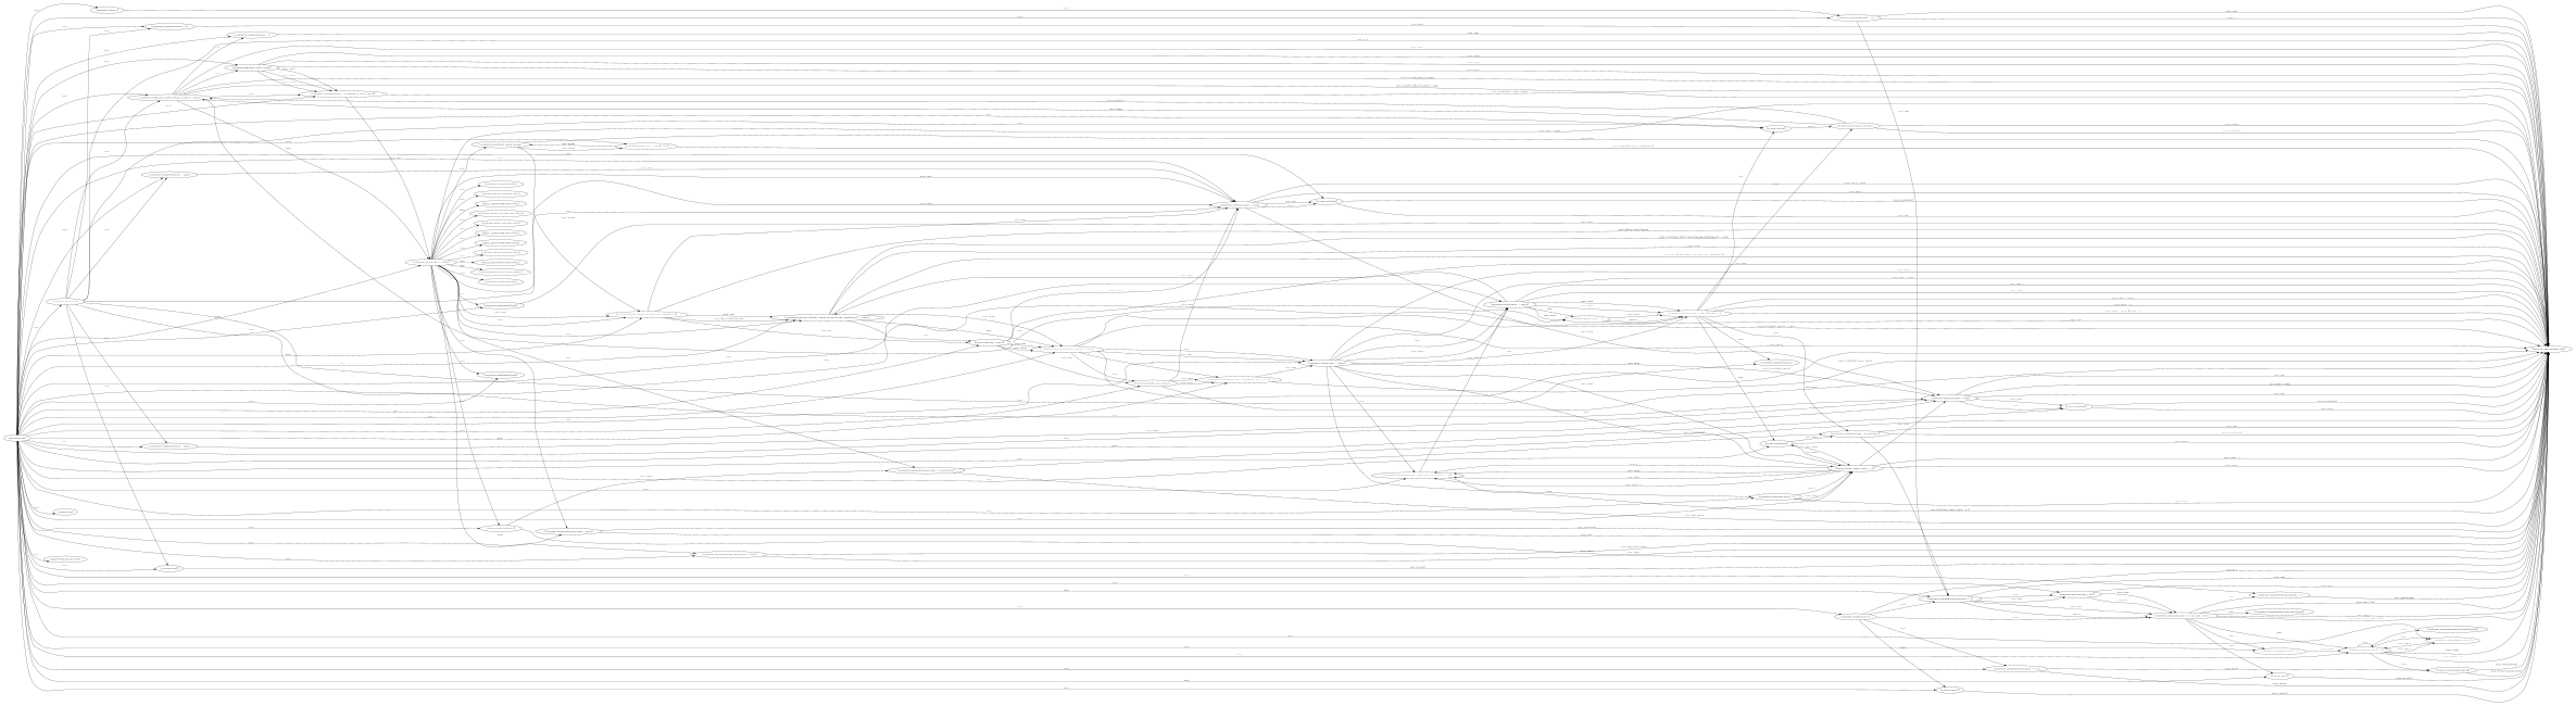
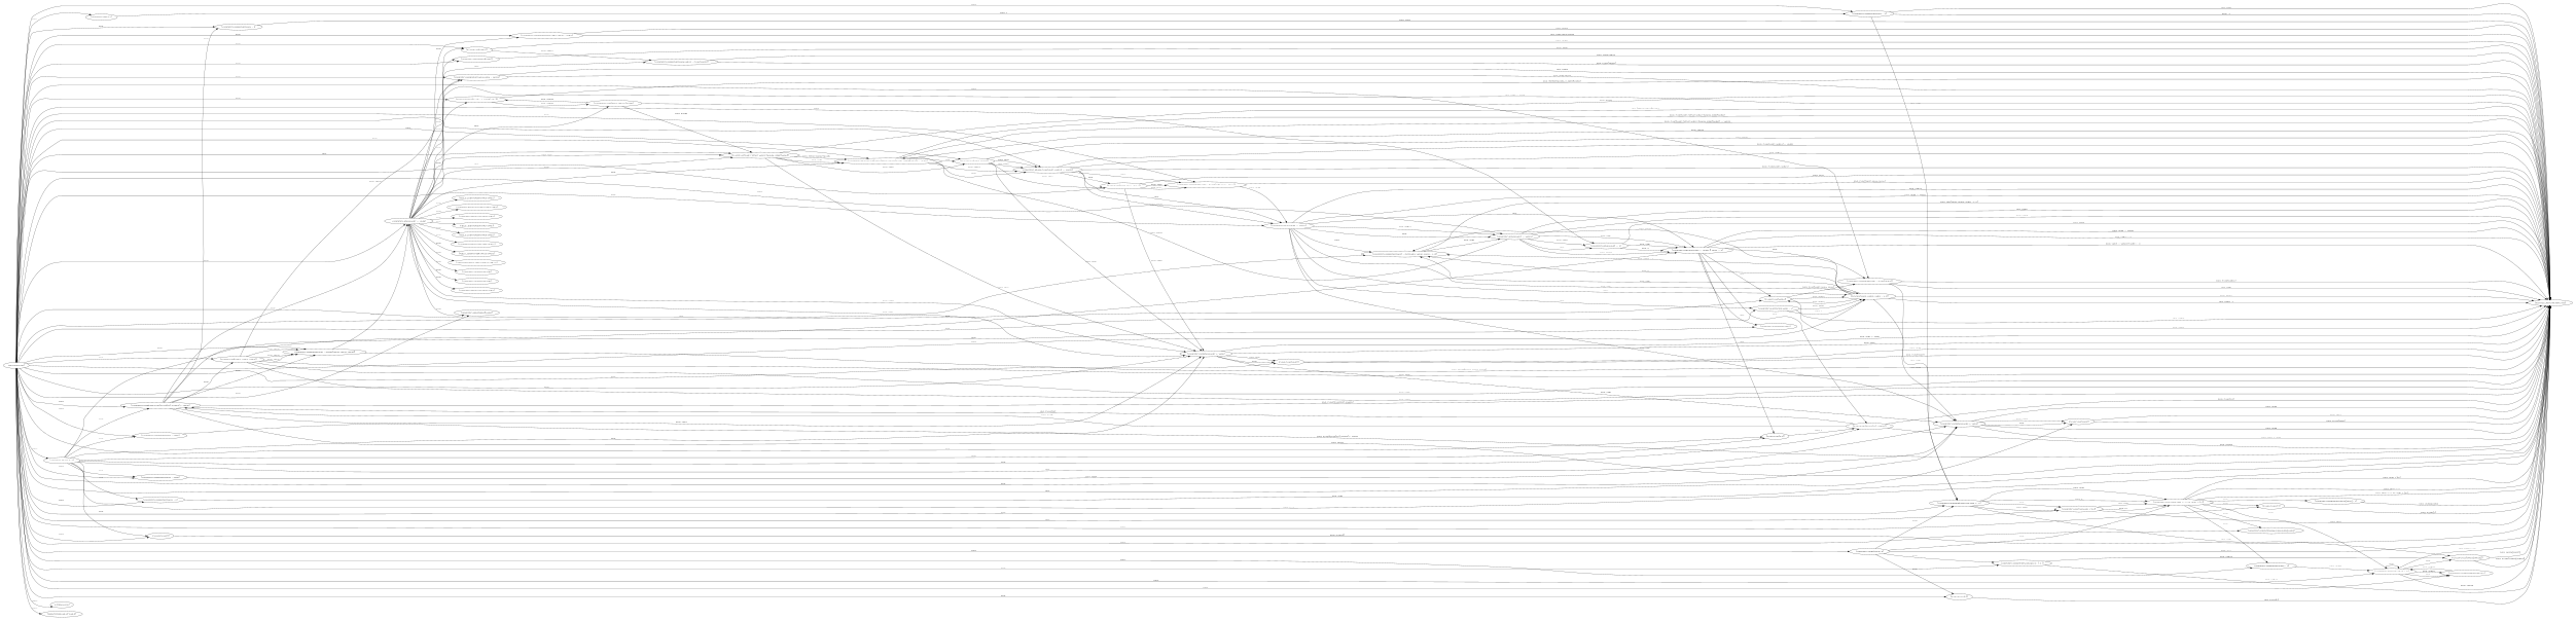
  digraph {
    fontname="Comic Neue"
    rankdir=LR
    node [fontname="Comic Neue"]
    edge [fontname="Comic Neue"]
    n1 [label="(METHOD,FUN1)"]
    n2 [label="(<operator>.assignment,VAR1 = -1)"]
    n3 [label="(<operator>.minus,-1)"]
    n4 [label="(<operator>.equals,5==5)"]
    n5 [label="(<operator>.assignment,VAR4 = 0)"]
    n6 [label="(<operator>.assignment,VAR7 = VAR8)"]
    n7 [label="(<operator>.assignment,VAR9 = VAR8)"]
    n8 [label="(<operator>.notEquals,FUN2(FUN3(2,2), &VAR3) != VAR12)"]
    n9 [label="(FUN3,FUN3(2,2))"]
    n10 [label="(<operator>.assignment,VAR4 = 1)"]
    n11 [label="(<operator>.assignment,VAR7 = socket(VAR13, VAR14, VAR15))"]
    n12 [label="(socket,socket(VAR13, VAR14, VAR15))"]
    n13 [label="(<operator>.equals,VAR7 == VAR8)"]
    n14 [label="(memset,memset(&VAR6, 0, sizeof(VAR6)))"]
    n15 [label="(<operator>.sizeOf,sizeof(VAR6))"]
    n16 [label="(<operator>.assignment,VAR6.VAR16 = VAR13)"]
    n17 [label="(<operator>.assignment,VAR6.VAR17.VAR18 = VAR19)"]
-   n18 [label="(UNKNOWN4,FUN4(VAR21))"]
+   n18 [label="(FUN4,FUN4(VAR21))"]
    n19 [label="(<operator>.equals,FUN5(VAR7, (struct VAR22*)&VAR6, sizeof(VAR6)) == VAR23)"]
    n20 [label="(FUN5,FUN5(VAR7, (struct VAR22*)&VAR6, sizeof(VAR6)))"]
    n21 [label="(<operator>.sizeOf,sizeof(VAR6))"]
    n22 [label="(<operator>.equals,FUN6(VAR7, VAR24) == VAR23)"]
    n23 [label="(FUN6,FUN6(VAR7, VAR24))"]
    n24 [label="(<operator>.assignment,VAR9 = FUN7(VAR7, NULL, NULL))"]
    n25 [label="(FUN7,FUN7(VAR7, NULL, NULL))"]
    n26 [label="(<operator>.equals,VAR9 == VAR23)"]
    n27 [label="(<operator>.assignment,VAR5 = recv(VAR9, VAR10, VAR11 - 1, 0))"]
    n28 [label="(recv,recv(VAR9, VAR10, VAR11 - 1, 0))"]
    n29 [label="(<operator>.subtraction,VAR11 - 1)"]
    n30 [label="(<operator>.equals,VAR5 == VAR23)"]
    n31 [label="(<operator>.equals,VAR5 == 0)"]
    n32 [label="(<operator>.assignment,VAR1 = FUN8(VAR10))"]
    n33 [label="(FUN8,FUN8(VAR16))"]
    n34 [label="(LITERAL,0,do)"]
    n35 [label="(<operator>.notEquals,VAR7 != VAR8)"]
    n36 [label="(FUN9,FUN9(VAR7))"]
    n37 [label="(<operator>.notEquals,VAR9 != VAR8)"]
    n38 [label="(FUN9,FUN9(VAR9))"]
    n39 [label="(IDENTIFIER,VAR4,if (VAR4))"]
    n40 [label="(FUN10,FUN10())"]
    n41 [label="(<operator>.notEquals,5!=5)"]
    n42 [label="(FUN11,FUN11(\"\"))"]
    n43 [label="(<operator>.assignment,VAR26[10] = { 0 })"]
    n44 [label="(<operator>.greaterEqualsThan,VAR1 >= 0)"]
    n45 [label="(<operator>.lessThan,VAR1 < (10))"]
    n46 [label="(<operator>.assignment,VAR26[VAR1] = 1)"]
    n47 [label="(<operator>.assignment,VAR25 = 0)"]
    n48 [label="(<operator>.lessThan,VAR25 < 10)"]
    n49 [label="(<operator>.postIncrement,VAR25++)"]
    n50 [label="(FUN11,FUN11(\"\"))"]
    n51 [label="(METHOD_RETURN,static void)"]
    n52 [label="(FUN2,FUN2(FUN3(2,2), &VAR3))"]
    n53 [label="(<operator>.addressOf,&VAR3)"]
    n54 [label="(<operator>.logicalOr,VAR5 == VAR23 || VAR5 == 0)"]
    n55 [label="(<operator>.assignment,VAR6.VAR20 = FUN4(VAR21))"]
    n56 [label="(<operator>.cast,(struct VAR22*)&VAR6)"]
    n57 [label="(<operator>.addressOf,&VAR6)"]
    n58 [label="(<operator>.fieldAccess,VAR6.VAR16)"]
    n59 [label="(FIELD_IDENTIFIER,VAR16,VAR16)"]
    n60 [label="(<operator>.fieldAccess,VAR6.VAR17.VAR18)"]
    n61 [label="(<operator>.fieldAccess,VAR6.VAR17)"]
    n62 [label="(FIELD_IDENTIFIER,VAR17,VAR17)"]
    n63 [label="(FIELD_IDENTIFIER,VAR18,VAR18)"]
    n64 [label="(<operator>.fieldAccess,VAR6.VAR20)"]
    n65 [label="(FIELD_IDENTIFIER,VAR20,VAR20)"]
    n66 [label="(UNKNOWN,struct VAR22*,struct VAR22*)"]
    n67 [label="(<operator>.addressOf,&VAR6)"]
    n68 [label="(<operator>.logicalAnd,VAR1 >= 0 && VAR1 < (10))"]
    n69 [label="(FUN12,FUN12(VAR26[VAR25]))"]
-   n70 [label="(<operator>.indirectIndexAccess,VAR26[VAR25])"]
    n71 [label="(<operator>.indirectIndexAccess,VAR26[VAR1])"]
    n1 -> n2 [label="DDG: "]
    n1 -> n3 [label="DDG: "]
    n1 -> n4 [label="DDG: "]
    n1 -> n5 [label="DDG: "]
    n1 -> n6 [label="DDG: "]
    n1 -> n7 [label="DDG: "]
    n1 -> n8 [label="DDG: "]
    n1 -> n9 [label="DDG: "]
    n1 -> n10 [label="DDG: "]
    n1 -> n11 [label="DDG: "]
    n1 -> n12 [label="DDG: "]
    n1 -> n13 [label="DDG: "]
    n1 -> n14 [label="DDG: "]
    n1 -> n15 [label="DDG: "]
    n1 -> n16 [label="DDG: "]
    n1 -> n17 [label="DDG: "]
    n1 -> n18 [label="DDG: "]
    n1 -> n19 [label="DDG: "]
    n1 -> n20 [label="DDG: "]
    n1 -> n21 [label="DDG: "]
    n1 -> n22 [label="DDG: "]
    n1 -> n23 [label="DDG: "]
    n1 -> n24 [label="DDG: "]
    n1 -> n25 [label="DDG: "]
    n1 -> n26 [label="DDG: "]
    n1 -> n27 [label="DDG: "]
    n1 -> n28 [label="DDG: "]
    n1 -> n29 [label="DDG: "]
    n1 -> n30 [label="DDG: "]
    n1 -> n31 [label="DDG: "]
    n1 -> n32 [label="DDG: "]
    n1 -> n33 [label="DDG: "]
    n1 -> n34 [label="DDG: "]
    n1 -> n35 [label="DDG: "]
    n1 -> n36 [label="DDG: "]
    n1 -> n37 [label="DDG: "]
    n1 -> n38 [label="DDG: "]
    n1 -> n39 [label="DDG: "]
    n1 -> n40 [label="DDG: "]
    n1 -> n41 [label="DDG: "]
    n1 -> n42 [label="DDG: "]
    n1 -> n43 [label="DDG: "]
    n1 -> n44 [label="DDG: "]
    n1 -> n45 [label="DDG: "]
-   n1 -> n46 [label="DDG: "]
+   n1 -> n71 [label="DDG: "]
    n1 -> n47 [label="DDG: "]
    n1 -> n48 [label="DDG: "]
    n1 -> n49 [label="DDG: "]
    n1 -> n50 [label="DDG: "]
    n2 -> n44 [label="DDG: VAR1"]
    n2 -> n51 [label="DDG: VAR1"]
    n2 -> n51 [label="DDG: -1"]
    n3 -> n2 [label="DDG: 1"]
    n4 -> n5 [label="CDG: "]
    n4 -> n6 [label="CDG: "]
    n4 -> n7 [label="CDG: "]
    n4 -> n8 [label="CDG: "]
    n4 -> n9 [label="CDG: "]
    n4 -> n35 [label="CDG: "]
    n4 -> n37 [label="CDG: "]
    n4 -> n40 [label="CDG: "]
    n4 -> n51 [label="DDG: 5==5"]
+   n4 -> n52 [label="CDG: "]
    n4 -> n53 [label="CDG: "]
    n5 -> n51 [label="DDG: VAR4"]
    n6 -> n35 [label="DDG: VAR7"]
    n7 -> n37 [label="DDG: VAR9"]
    n8 -> n10 [label="CDG: "]
    n8 -> n11 [label="CDG: "]
    n8 -> n12 [label="CDG: "]
    n8 -> n13 [label="CDG: "]
    n8 -> n51 [label="DDG: FUN2(FUN3(2,2), &VAR3) != VAR12"]
    n8 -> n51 [label="DDG: VAR12"]
    n8 -> n51 [label="DDG: FUN2(FUN3(2,2), &VAR3)"]
    n8 -> n54 [label="CDG: "]
    n9 -> n52 [label="DDG: 2"]
    n10 -> n51 [label="DDG: VAR4"]
    n11 -> n13 [label="DDG: VAR7"]
    n11 -> n51 [label="DDG: socket(VAR13, VAR14, VAR15)"]
    n12 -> n11 [label="DDG: VAR13"]
    n12 -> n11 [label="DDG: VAR14"]
    n12 -> n11 [label="DDG: VAR15"]
+   n12 -> n16 [label="DDG: VAR13"]
    n12 -> n51 [label="DDG: VAR14"]
    n12 -> n51 [label="DDG: VAR13"]
    n12 -> n51 [label="DDG: VAR15"]
+   n13 -> n14 [label="CDG: "]
    n13 -> n15 [label="CDG: "]
    n13 -> n16 [label="CDG: "]
    n13 -> n17 [label="CDG: "]
    n13 -> n18 [label="CDG: "]
    n13 -> n19 [label="CDG: "]
    n13 -> n20 [label="DDG: VAR7"]
    n13 -> n20 [label="CDG: "]
    n13 -> n21 [label="CDG: "]
    n13 -> n35 [label="DDG: VAR7"]
    n13 -> n35 [label="DDG: VAR8"]
    n13 -> n51 [label="DDG: VAR7 == VAR8"]
    n13 -> n55 [label="CDG: "]
    n13 -> n56 [label="CDG: "]
    n13 -> n57 [label="CDG: "]
    n13 -> n58 [label="CDG: "]
    n13 -> n59 [label="CDG: "]
    n13 -> n60 [label="CDG: "]
    n13 -> n61 [label="CDG: "]
    n13 -> n62 [label="CDG: "]
    n13 -> n63 [label="CDG: "]
    n13 -> n64 [label="CDG: "]
    n13 -> n65 [label="CDG: "]
    n13 -> n66 [label="CDG: "]
    n13 -> n67 [label="CDG: "]
    n14 -> n51 [label="DDG: memset(&VAR6, 0, sizeof(VAR6))"]
    n14 -> n56 [label="DDG: &VAR6"]
    n16 -> n51 [label="DDG: VAR6.VAR16"]
    n16 -> n51 [label="DDG: VAR13"]
    n17 -> n51 [label="DDG: VAR6.VAR17.VAR18"]
    n17 -> n51 [label="DDG: VAR19"]
    n18 -> n51 [label="DDG: VAR21"]
    n18 -> n55 [label="DDG: VAR21"]
    n19 -> n22 [label="DDG: VAR23"]
    n19 -> n22 [label="CDG: "]
    n19 -> n23 [label="CDG: "]
    n19 -> n51 [label="DDG: FUN5(VAR7, (struct VAR22*)&VAR6, sizeof(VAR6)) == VAR23"]
    n19 -> n51 [label="DDG: VAR23"]
    n19 -> n51 [label="DDG: FUN5(VAR7, (struct VAR22*)&VAR6, sizeof(VAR6))"]
    n20 -> n19 [label="DDG: VAR7"]
    n20 -> n19 [label="DDG: (struct VAR22*)&VAR6"]
    n20 -> n23 [label="DDG: VAR7"]
    n20 -> n35 [label="DDG: VAR7"]
    n20 -> n51 [label="DDG: (struct VAR22*)&VAR6"]
    n21 -> n51 [label="DDG: VAR6"]
    n22 -> n24 [label="CDG: "]
    n22 -> n25 [label="CDG: "]
    n22 -> n26 [label="DDG: VAR23"]
    n22 -> n26 [label="CDG: "]
    n22 -> n51 [label="DDG: FUN6(VAR7, VAR24) == VAR23"]
    n22 -> n51 [label="DDG: VAR23"]
    n22 -> n51 [label="DDG: FUN6(VAR7, VAR24)"]
    n23 -> n22 [label="DDG: VAR7"]
    n23 -> n22 [label="DDG: VAR24"]
    n23 -> n25 [label="DDG: VAR7"]
    n23 -> n35 [label="DDG: VAR7"]
    n23 -> n51 [label="DDG: VAR24"]
    n24 -> n26 [label="DDG: VAR9"]
    n24 -> n51 [label="DDG: FUN7(VAR7, NULL, NULL)"]
    n25 -> n24 [label="DDG: VAR7"]
    n25 -> n24 [label="DDG: NULL"]
    n25 -> n35 [label="DDG: VAR7"]
    n25 -> n51 [label="DDG: NULL"]
    n26 -> n27 [label="CDG: "]
    n26 -> n28 [label="DDG: VAR9"]
    n26 -> n28 [label="CDG: "]
    n26 -> n29 [label="CDG: "]
    n26 -> n30 [label="DDG: VAR23"]
    n26 -> n30 [label="CDG: "]
    n26 -> n37 [label="DDG: VAR9"]
    n26 -> n51 [label="DDG: VAR23"]
    n26 -> n51 [label="DDG: VAR9 == VAR23"]
    n26 -> n54 [label="CDG: "]
    n27 -> n30 [label="DDG: VAR5"]
    n27 -> n51 [label="DDG: recv(VAR9, VAR10, VAR11 - 1, 0)"]
    n28 -> n27 [label="DDG: VAR9"]
    n28 -> n27 [label="DDG: VAR10"]
    n28 -> n27 [label="DDG: VAR11 - 1"]
    n28 -> n27 [label="DDG: 0"]
    n28 -> n33 [label="DDG: VAR10"]
    n28 -> n37 [label="DDG: VAR9"]
    n28 -> n51 [label="DDG: VAR11 - 1"]
    n28 -> n51 [label="DDG: VAR10"]
    n29 -> n28 [label="DDG: VAR11"]
    n29 -> n28 [label="DDG: 1"]
    n29 -> n51 [label="DDG: VAR11"]
    n30 -> n19 [label="DDG: VAR23"]
    n30 -> n31 [label="DDG: VAR5"]
    n30 -> n31 [label="CDG: "]
    n30 -> n51 [label="DDG: VAR23"]
    n30 -> n51 [label="DDG: VAR5"]
    n30 -> n54 [label="DDG: VAR5"]
    n30 -> n54 [label="DDG: VAR23"]
    n31 -> n51 [label="DDG: VAR5"]
    n31 -> n54 [label="DDG: VAR5"]
    n31 -> n54 [label="DDG: 0"]
    n32 -> n44 [label="DDG: VAR1"]
    n32 -> n51 [label="DDG: FUN8(VAR10)"]
    n32 -> n51 [label="DDG: VAR1"]
    n33 -> n28 [label="DDG: VAR10"]
-   n33 -> n32 [label="DDG: VAR10"]
+   n33 -> n32 [label="DDG: FUN7(VAR7, NULL, NULL)"]
    n33 -> n51 [label="DDG: VAR10"]
    n35 -> n36 [label="DDG: VAR7"]
    n35 -> n36 [label="CDG: "]
    n35 -> n37 [label="DDG: VAR8"]
    n35 -> n51 [label="DDG: VAR7 != VAR8"]
    n35 -> n51 [label="DDG: VAR7"]
    n36 -> n51 [label="DDG: VAR7"]
    n36 -> n51 [label="DDG: FUN9(VAR7)"]
    n37 -> n38 [label="DDG: VAR9"]
    n37 -> n38 [label="CDG: "]
    n37 -> n51 [label="DDG: VAR8"]
    n37 -> n51 [label="DDG: VAR9 != VAR8"]
    n37 -> n51 [label="DDG: VAR9"]
    n38 -> n51 [label="DDG: VAR9"]
    n38 -> n51 [label="DDG: FUN9(VAR9)"]
    n40 -> n51 [label="DDG: FUN10()"]
    n41 -> n42 [label="CDG: "]
    n41 -> n43 [label="CDG: "]
    n41 -> n44 [label="CDG: "]
    n41 -> n51 [label="DDG: 5!=5"]
    n41 -> n68 [label="CDG: "]
    n42 -> n51 [label="DDG: FUN11(\"\")"]
    n43 -> n51 [label="DDG: VAR26"]
    n43 -> n69 [label="DDG: VAR26"]
    n44 -> n45 [label="DDG: VAR1"]
    n44 -> n45 [label="CDG: "]
-   n44 -> n51 [label="DDG: VAR1"]
+   n44 -> n69 [label="DDG: VAR1"]
    n44 -> n68 [label="DDG: VAR1"]
    n44 -> n68 [label="DDG: 0"]
    n45 -> n51 [label="DDG: VAR1"]
    n45 -> n68 [label="DDG: VAR1"]
    n45 -> n68 [label="DDG: 10"]
    n46 -> n51 [label="DDG: VAR26[VAR1]"]
    n47 -> n48 [label="DDG: VAR25"]
    n48 -> n48 [label="CDG: "]
    n48 -> n49 [label="DDG: VAR25"]
    n48 -> n49 [label="CDG: "]
    n48 -> n51 [label="DDG: VAR25"]
    n48 -> n51 [label="DDG: VAR25 < 10"]
    n48 -> n69 [label="CDG: "]
-   n48 -> n70 [label="CDG: "]
    n49 -> n48 [label="DDG: VAR25"]
    n50 -> n51 [label="DDG: FUN11(\"\")"]
    n52 -> n8 [label="DDG: FUN3(2,2)"]
    n52 -> n8 [label="DDG: &VAR3"]
    n52 -> n51 [label="DDG: FUN3(2,2)"]
    n52 -> n51 [label="DDG: &VAR3"]
    n54 -> n9 [label="CDG: "]
    n54 -> n32 [label="CDG: "]
    n54 -> n33 [label="CDG: "]
    n54 -> n51 [label="DDG: VAR5 == VAR23"]
    n54 -> n51 [label="DDG: VAR5 == 0"]
    n54 -> n51 [label="DDG: VAR5 == VAR23 || VAR5 == 0"]
    n54 -> n52 [label="CDG: "]
    n54 -> n53 [label="CDG: "]
    n55 -> n51 [label="DDG: FUN4(VAR21)"]
    n55 -> n51 [label="DDG: VAR6.VAR20"]
    n56 -> n14 [label="DDG: &VAR6"]
    n56 -> n20 [label="DDG: &VAR6"]
    n56 -> n51 [label="DDG: &VAR6"]
    n68 -> n46 [label="CDG: "]
    n68 -> n47 [label="CDG: "]
    n68 -> n48 [label="CDG: "]
    n68 -> n50 [label="CDG: "]
    n68 -> n51 [label="DDG: VAR1 < (10)"]
    n68 -> n51 [label="DDG: VAR1 >= 0"]
    n68 -> n51 [label="DDG: VAR1 >= 0 && VAR1 < (10)"]
    n68 -> n71 [label="CDG: "]
    n69 -> n51 [label="DDG: FUN12(VAR26[VAR25])"]
    n69 -> n51 [label="DDG: VAR26[VAR25]"]
  }
